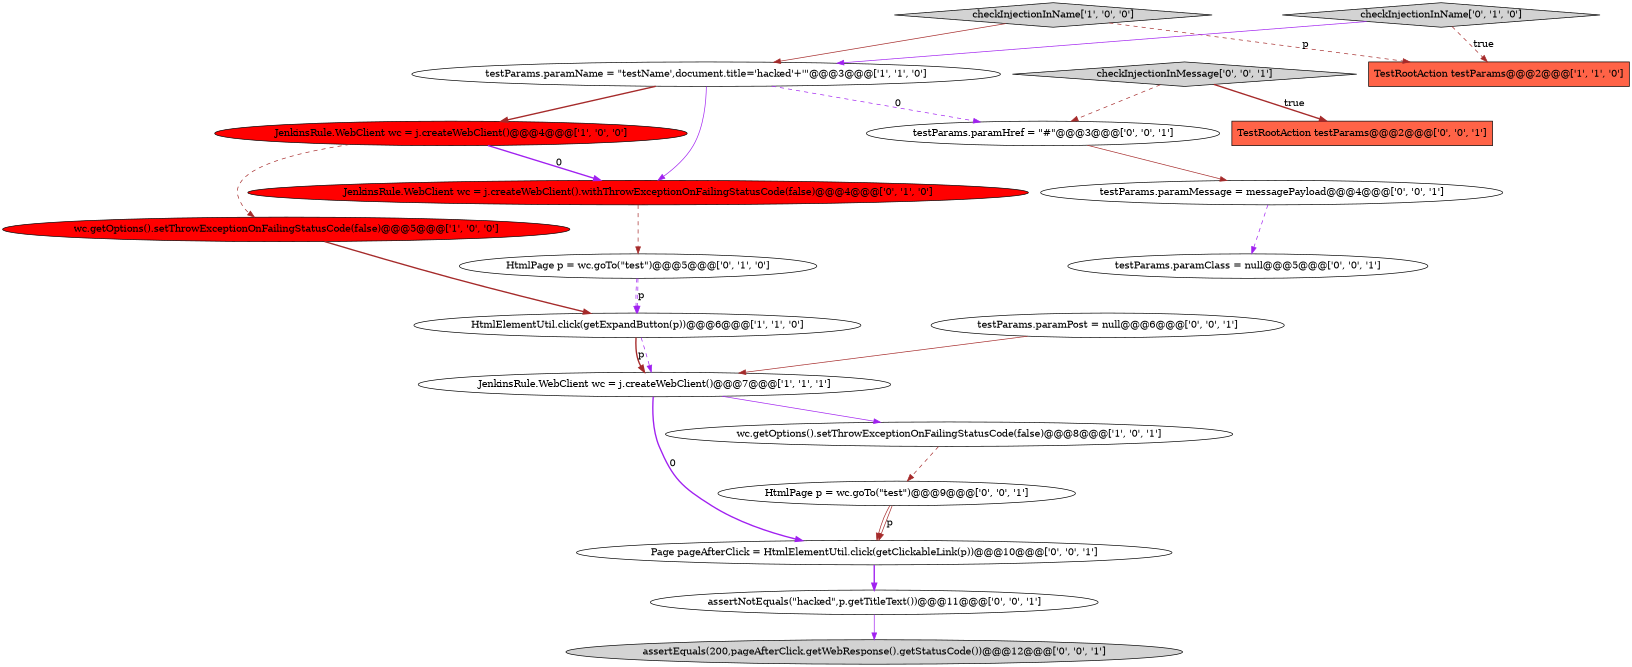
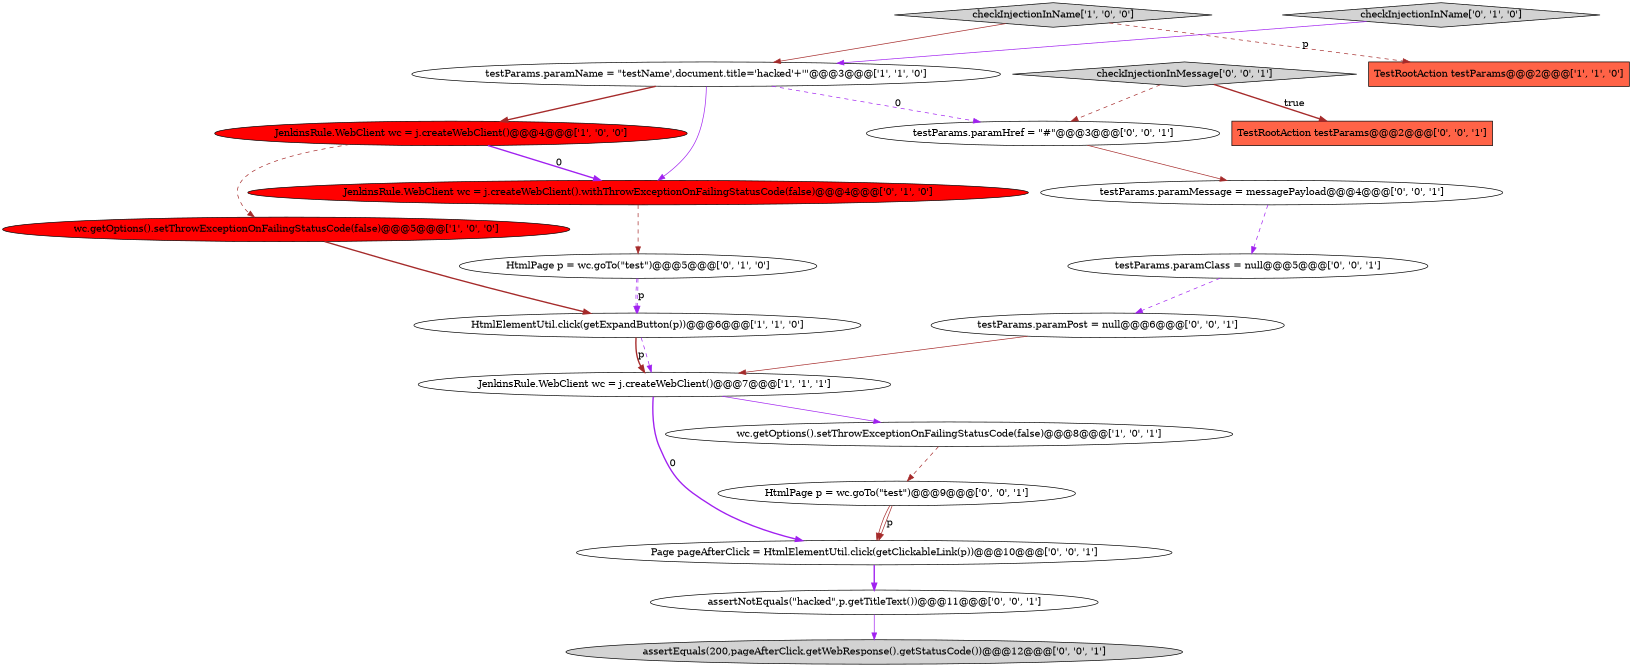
  digraph {
    node [fillcolor=white shape=ellipse style=filled]
    edge [color=brown style=dashed]
    n1 [fillcolor=red label="JenkinsRule.WebClient wc = j.createWebClient()@@@4@@@['1', '0', '0']"]
    n2 [fillcolor=red label="JenkinsRule.WebClient wc = j.createWebClient().withThrowExceptionOnFailingStatusCode(false)@@@4@@@['0', '1', '0']"]
    n3 [fillcolor=red label="wc.getOptions().setThrowExceptionOnFailingStatusCode(false)@@@5@@@['1', '0', '0']"]
    n4 [label="HtmlPage p = wc.goTo(\"test\")@@@5@@@['0', '1', '0']"]
    n5 [label="HtmlElementUtil.click(getExpandButton(p))@@@6@@@['1', '1', '0']"]
    n6 [label="JenkinsRule.WebClient wc = j.createWebClient()@@@7@@@['1', '1', '1']"]
    n7 [label="wc.getOptions().setThrowExceptionOnFailingStatusCode(false)@@@8@@@['1', '0', '1']"]
    n8 [label="Page pageAfterClick = HtmlElementUtil.click(getClickableLink(p))@@@10@@@['0', '0', '1']"]
    n9 [label="HtmlPage p = wc.goTo(\"test\")@@@9@@@['0', '0', '1']"]
    n10 [label="assertNotEquals(\"hacked\",p.getTitleText())@@@11@@@['0', '0', '1']"]
    n11 [fillcolor=lightgray label="assertEquals(200,pageAfterClick.getWebResponse().getStatusCode())@@@12@@@['0', '0', '1']"]
    n12 [label="testParams.paramHref = \"#\"@@@3@@@['0', '0', '1']"]
    n13 [label="testParams.paramMessage = messagePayload@@@4@@@['0', '0', '1']"]
    n14 [label="testParams.paramClass = null@@@5@@@['0', '0', '1']"]
    n15 [label="testParams.paramPost = null@@@6@@@['0', '0', '1']"]
    n16 [fillcolor=lightgray label="checkInjectionInMessage['0', '0', '1']" shape=diamond]
    n17 [fillcolor=tomato label="TestRootAction testParams@@@2@@@['0', '0', '1']" shape=box]
    n18 [fillcolor=lightgray label="checkInjectionInName['1', '0', '0']" shape=diamond]
    n19 [fillcolor=tomato label="TestRootAction testParams@@@2@@@['1', '1', '0']" shape=box]
    n20 [label="testParams.paramName = \"testName',document.title='hacked'+'\"@@@3@@@['1', '1', '0']"]
    n21 [fillcolor=lightgray label="checkInjectionInName['0', '1', '0']" shape=diamond]
    n1 -> n2 [color=purple label=0 style=bold]
    n1 -> n3
    n2 -> n4
    n3 -> n5 [style=bold]
    n4 -> n5 [color=purple]
    n4 -> n5 [color=purple label=p]
    n5 -> n6 [label=p style=bold]
    n5 -> n6 [color=purple]
    n6 -> n7 [color=purple style=solid]
    n6 -> n8 [color=purple label=0 style=bold]
    n7 -> n9
    n8 -> n10 [color=purple style=bold]
    n9 -> n8 [style=solid]
    n9 -> n8 [label=p style=solid]
    n10 -> n11 [color=purple style=solid]
    n12 -> n13 [style=solid]
    n13 -> n14 [color=purple]
+   n14 -> n15 [color=purple]
    n15 -> n6 [style=solid]
    n16 -> n12
    n16 -> n17 [label=true style=bold]
    n18 -> n19 [label=p]
    n18 -> n20 [style=solid]
    n20 -> n1 [style=bold]
    n20 -> n2 [color=purple style=solid]
    n20 -> n12 [color=purple label=0]
-   n21 -> n19 [label=true]
    n21 -> n20 [color=purple style=solid]
  }
